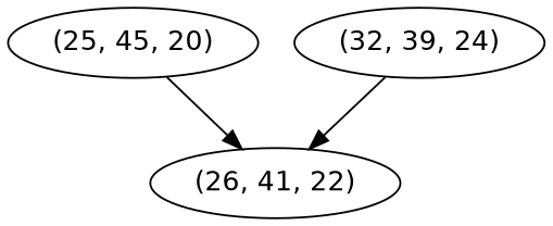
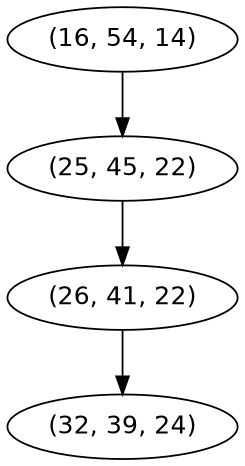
  digraph {
    fontname="DejaVu Sans"
    node [fontname="DejaVu Sans"]
    edge [fontname="DejaVu Sans"]
-   "(25, 45, 20)"
+   "(16, 54, 14)"
+   "(25, 45, 20)" [label="(25, 45, 22)"]
    n3 [label="(26, 41, 22)"]
    "(32, 39, 24)"
+   "(16, 54, 14)" -> "(25, 45, 20)"
    "(25, 45, 20)" -> n3
-   "(32, 39, 24)" -> n3
+   n3 -> "(32, 39, 24)"
  }
